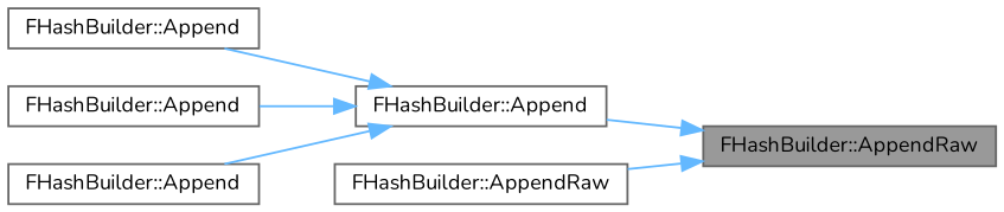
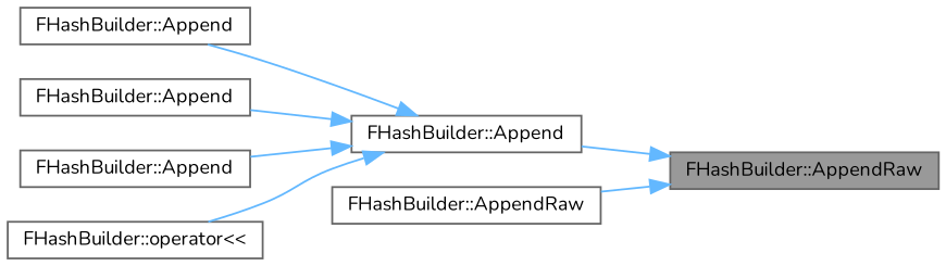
  digraph {
    rankdir=RL
    fontname=Nunito
    node [color=grey40 fillcolor=white fontname=Nunito fontsize=10 shape=box style=filled]
    edge [color=steelblue1 dir=back fontname=Nunito fontsize=10 labelfontname=Helvetica labelfontsize=10 style=solid]
    n1 [color=gray40 fillcolor=grey60 fontcolor=black height=0.2 label="FHashBuilder::AppendRaw" width=0.4]
    n2 [height=0.2 label="FHashBuilder::Append" width=0.4]
    n3 [height=0.2 label="FHashBuilder::AppendRaw" width=0.4]
    n4 [height=0.2 label="FHashBuilder::Append" width=0.4]
    n5 [height=0.2 label="FHashBuilder::Append" width=0.4]
    n6 [height=0.2 label="FHashBuilder::Append" width=0.4]
+   n7 [height=0.2 label="FHashBuilder::operator\<\<" width=0.4]
    n1 -> n2
    n1 -> n3
    n2 -> n4
    n2 -> n5
    n2 -> n6
+   n2 -> n7
  }
